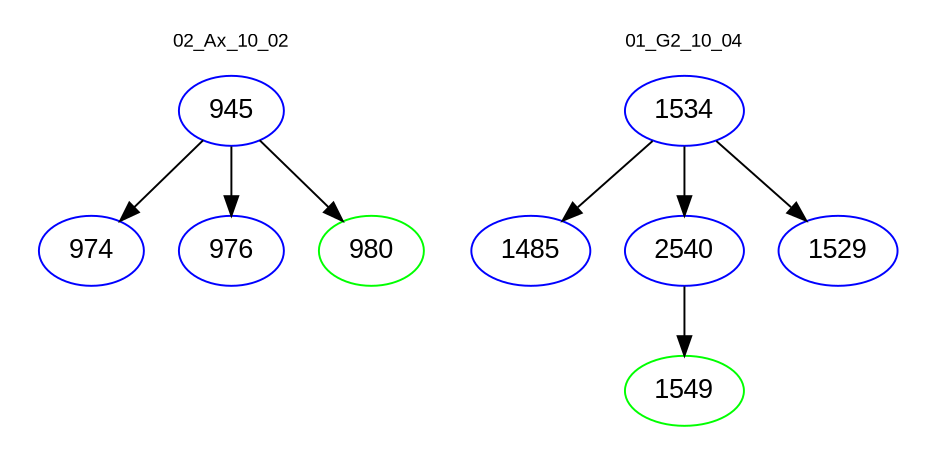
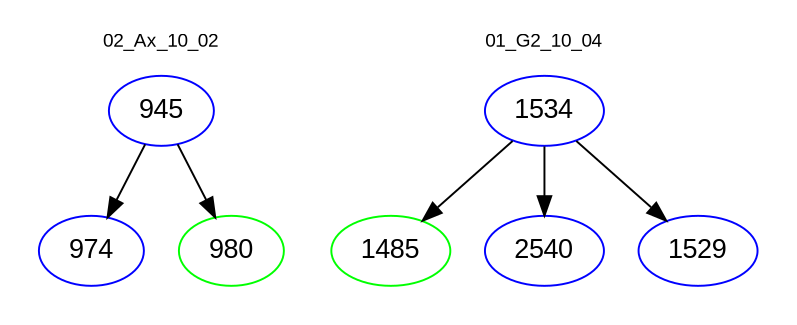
  digraph {
    fontname="Liberation Sans"
    node [color=blue fontname="Liberation Sans"]
    edge [color=black fontname="Liberation Sans"]
    n1 [label=945]
    n2 [label=974]
-   n3 [label=976]
    n4 [color=green label=980]
    n5 [label=1534]
-   n6 [label=1485]
+   n6 [color=green label=1485]
    n7 [label=2540]
    n8 [label=1529]
-   n9 [color=green label=1549]
    subgraph cluster_1 {
      color=white
      fontsize=10
      label="02_Ax_10_02"
      n1
      n2
-     n3
      n4
    }
    subgraph cluster_2 {
      color=white
      fontsize=10
      label="01_G2_10_04"
      n5
      n6
      n7
      n8
-     n9
    }
    n1 -> n2
-   n1 -> n3
    n1 -> n4
    n5 -> n6
    n5 -> n7
    n5 -> n8
-   n7 -> n9
  }
